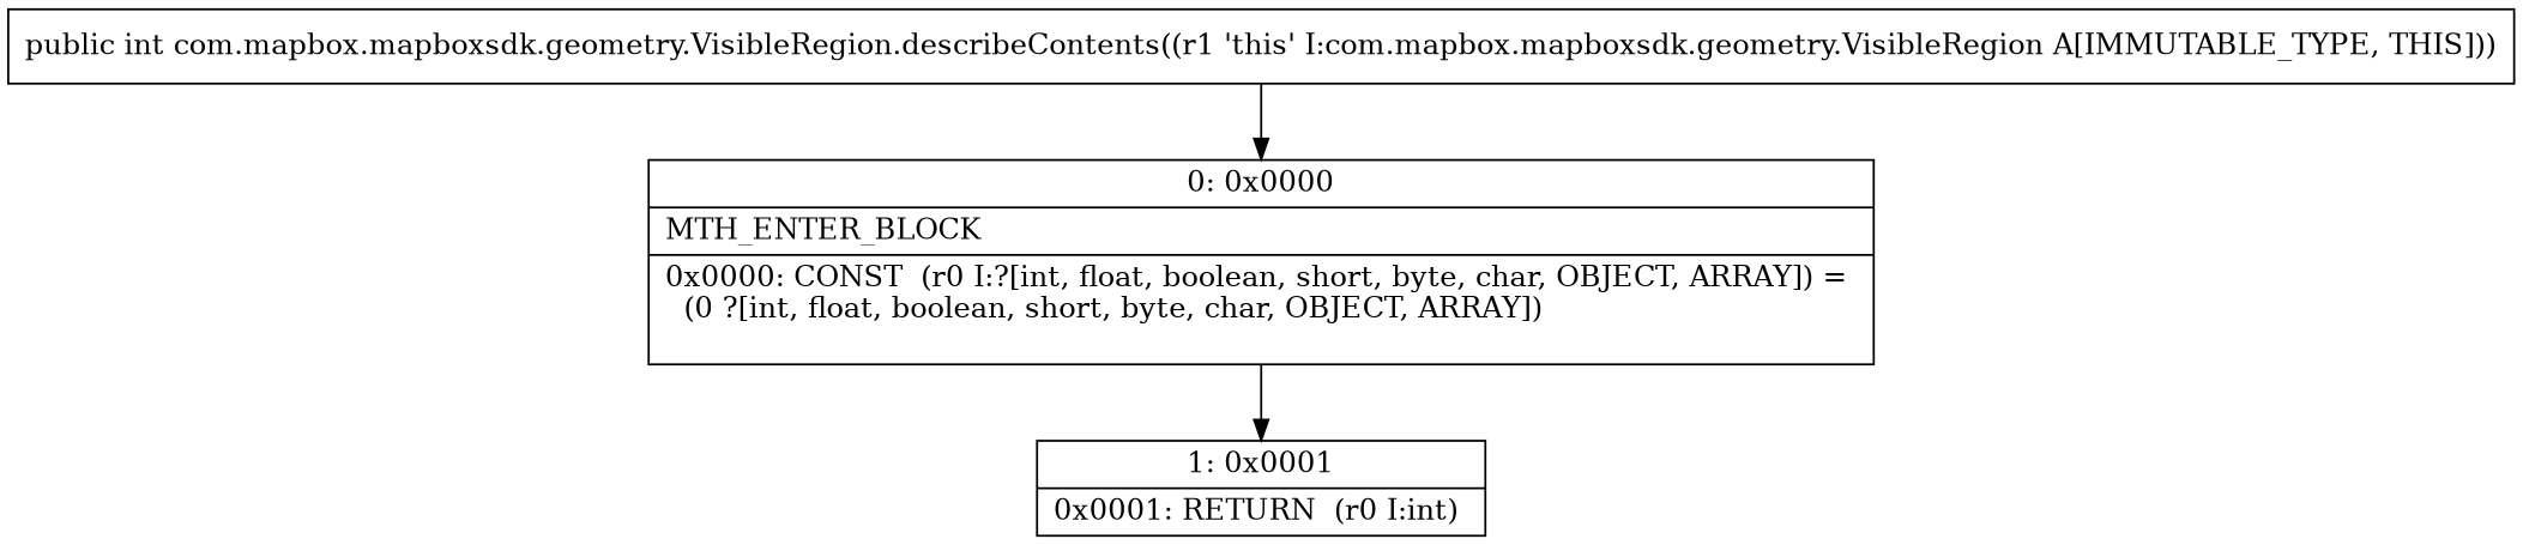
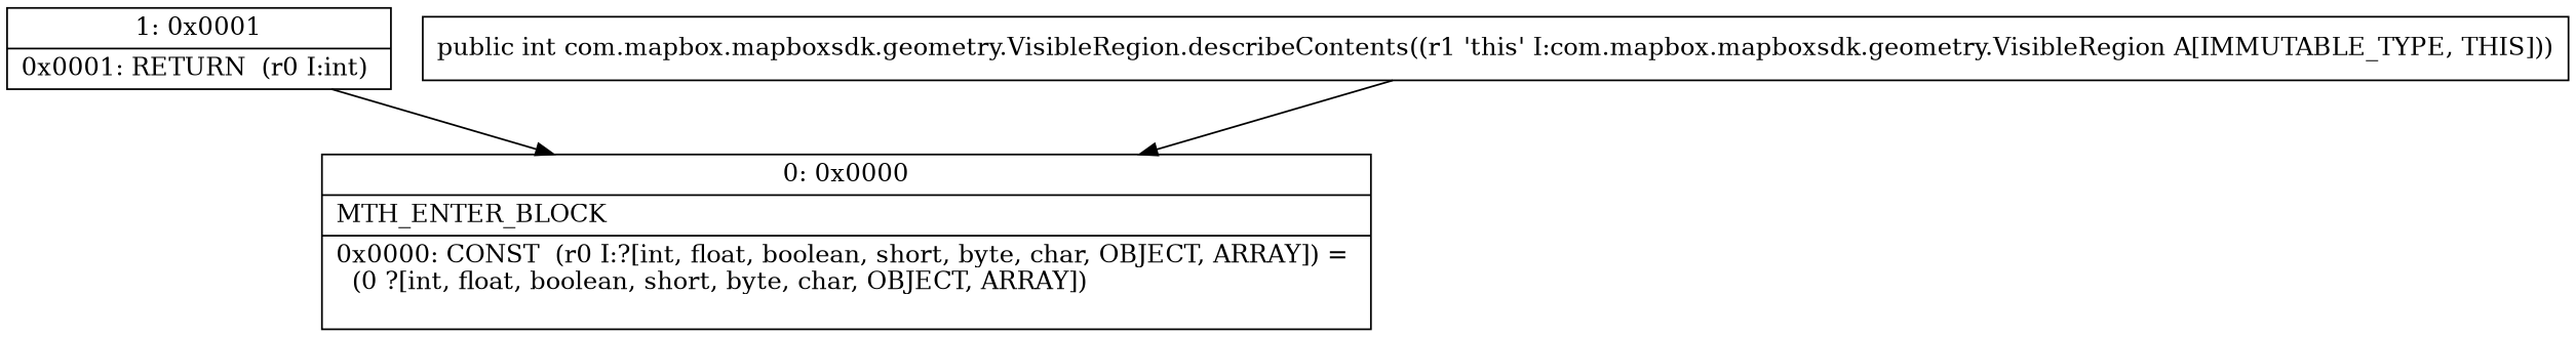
  digraph {
    node [shape=record]
    n1 [label="{0\:\ 0x0000|MTH_ENTER_BLOCK\l|0x0000: CONST  (r0 I:?[int, float, boolean, short, byte, char, OBJECT, ARRAY]) = \l  (0 ?[int, float, boolean, short, byte, char, OBJECT, ARRAY])\l \l}"]
    n2 [label="{1\:\ 0x0001|0x0001: RETURN  (r0 I:int) \l}"]
    n3 [label="{public int com.mapbox.mapboxsdk.geometry.VisibleRegion.describeContents((r1 'this' I:com.mapbox.mapboxsdk.geometry.VisibleRegion A[IMMUTABLE_TYPE, THIS])) }"]
-   n1 -> n2
+   n2 -> n1
    n3 -> n1
  }
